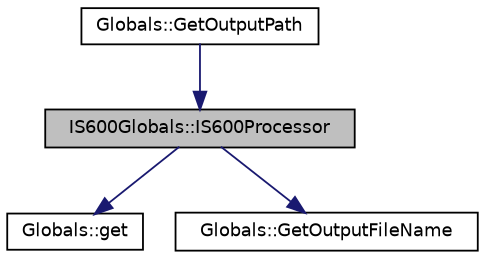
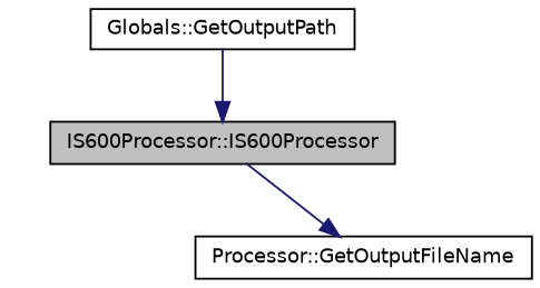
  digraph {
    rankdir=TB
    node [color=black fillcolor=white fontname=Helvetica fontsize=10 shape=record style=filled]
    edge [color=midnightblue fontname=Helvetica fontsize=10 labelfontname=Helvetica labelfontsize=10 style=solid]
-   n1 [fillcolor=grey75 fontcolor=black height=0.2 label="IS600Globals::IS600Processor" width=0.4]
-   n2 [height=0.2 label="Globals::get" width=0.4]
-   n3 [height=0.2 label="Globals::GetOutputFileName" width=0.4]
+   n1 [fillcolor=grey75 fontcolor=black height=0.2 label="IS600Processor::IS600Processor" width=0.4]
+   n3 [height=0.2 label="Processor::GetOutputFileName" width=0.4]
    n4 [height=0.2 label="Globals::GetOutputPath" width=0.4]
-   n1 -> n2
    n1 -> n3
    n4 -> n1
  }
